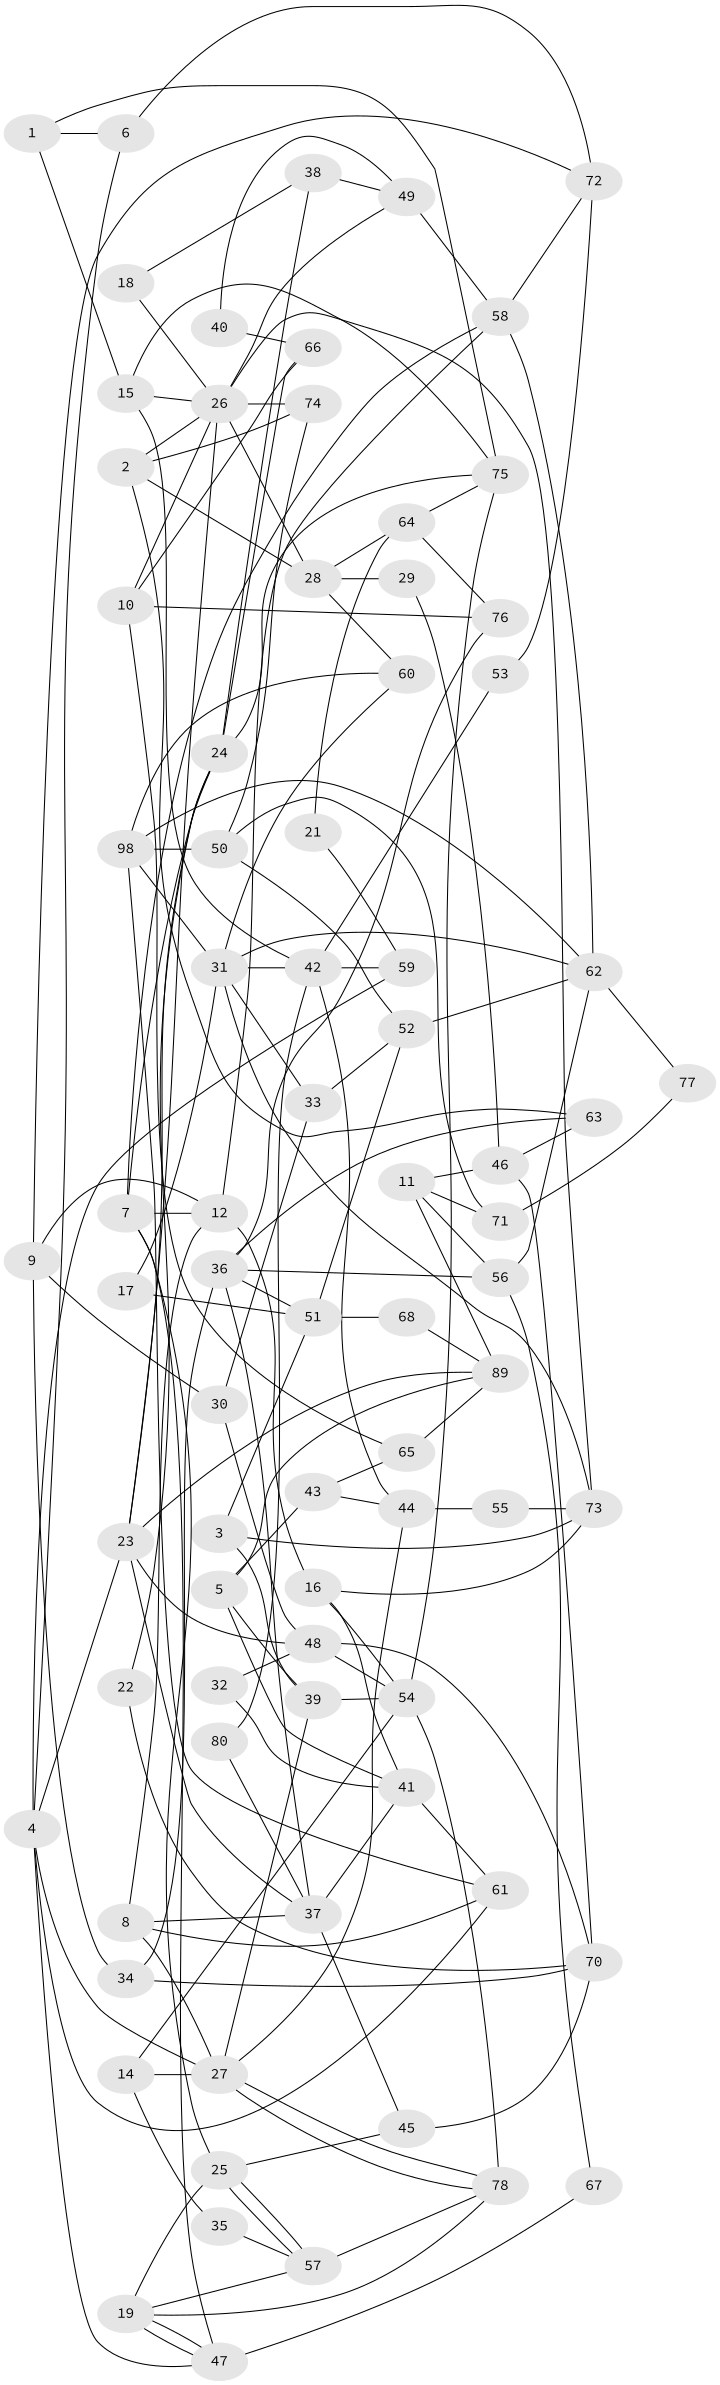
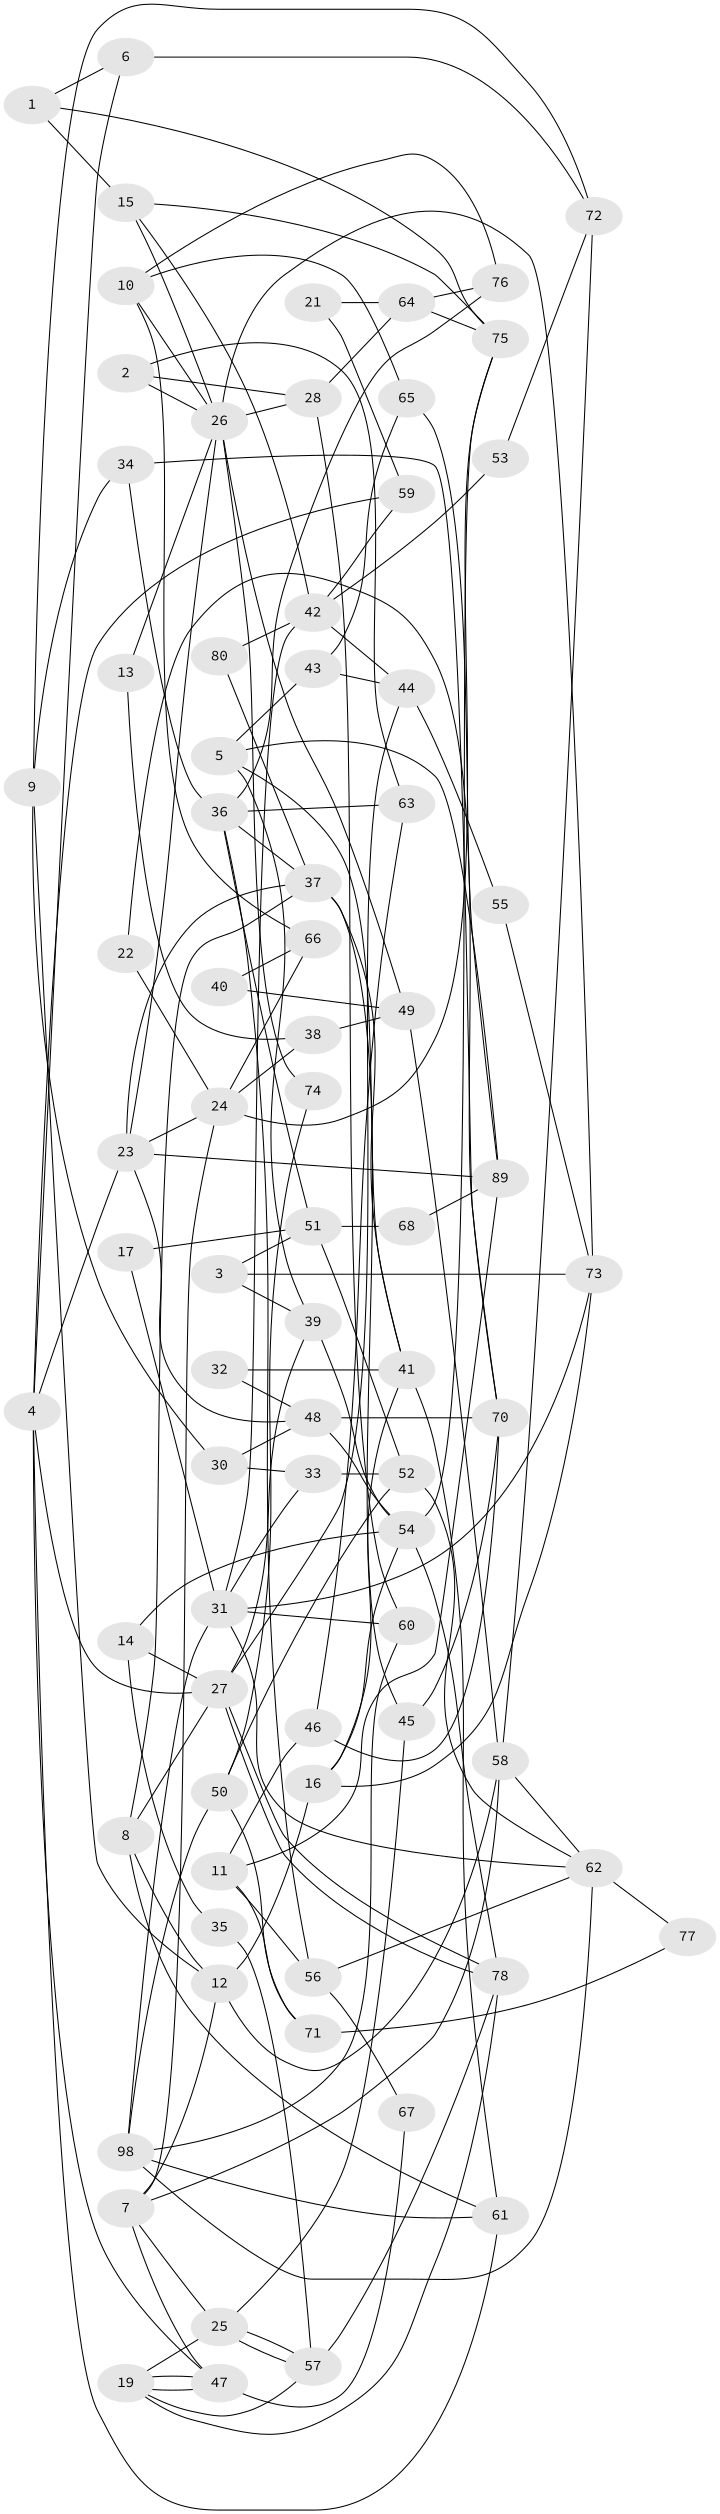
  graph {
    fontname="Source Code Pro"
    rankdir=LR
    node [color=gray90 fontname="Source Code Pro" style=filled]
    edge [fontname="Source Code Pro"]
    1
    6
    15
    75
    72
    26
    42
    2
    28
    63
    74
    73
    49
    60
    64
-   29
    3
    39
    51
    54
    52
    68
    4
    23
    27
    47
    61
    59
    n29 [label=89]
    24
    37
    48
    78
    44
    67
    5
    41
    43
    65
    7
    12
    25
    58
    16
    38
    66
    57
    45
    62
    8
    9
    30
    34
    33
    70
    36
    10
    76
    11
    46
    56
    71
    77
-   13 [label=18]
+   13
    14
    35
    53
    17
    31
    n70 [label=98]
    50
    19
    n73 [label=80]
    21
    22
    55
    32
    40
    1 -- 6
    1 -- 15
    1 -- 75
    6 -- 72
    15 -- 75
    15 -- 26
    15 -- 42
    26 -- 28
    26 -- 74
    26 -- 73
    26 -- 49
    42 -- 59
    42 -- 44
    42 -- 53
    2 -- 26
    2 -- 28
    2 -- 63
-   2 -- 74
    28 -- 60
    28 -- 64
-   28 -- 29
    49 -- 58
    64 -- 75
    64 -- 76
-   29 -- 46
    3 -- 73
    3 -- 39
    3 -- 51
    39 -- 54
    51 -- 52
    51 -- 68
    54 -- 75
    54 -- 78
    52 -- 62
    68 -- n29
    4 -- 6
    4 -- 23
    4 -- 27
    4 -- 47
    4 -- 61
    4 -- 59
    23 -- 26
    23 -- n29
    23 -- 24
    23 -- 37
    23 -- 48
    27 -- 39
    27 -- 78
    27 -- 78
    27 -- 44
    47 -- 67
    24 -- 75
    24 -- 38
    24 -- 66
    37 -- 41
    37 -- 45
    48 -- 54
    48 -- 70
    44 -- 55
    5 -- 39
    5 -- n29
    5 -- 41
    5 -- 43
    41 -- 61
    43 -- 44
    43 -- 65
    65 -- n29
    7 -- 47
    7 -- 24
    7 -- 12
    7 -- 25
    7 -- 58
    12 -- 58
    12 -- 16
    25 -- 57
    25 -- 57
    25 -- 45
    58 -- 72
    58 -- 62
    16 -- 73
    16 -- 54
    16 -- 41
    38 -- 49
    57 -- 78
    45 -- 70
    62 -- 77
    8 -- 27
    8 -- 61
    8 -- 37
    8 -- 12
    9 -- 72
    9 -- 12
    9 -- 30
    9 -- 34
    30 -- 48
    30 -- 33
    34 -- 70
    34 -- 36
    33 -- 52
    36 -- 63
    36 -- 51
    36 -- 37
    36 -- 76
    36 -- 56
    10 -- 26
    10 -- 65
    10 -- 66
    10 -- 76
    11 -- n29
    11 -- 46
    11 -- 56
    11 -- 71
    46 -- 63
    46 -- 70
    56 -- 67
    56 -- 62
    71 -- 77
    13 -- 26
    13 -- 38
    14 -- 54
    14 -- 27
    14 -- 35
    35 -- 57
    53 -- 72
    17 -- 51
    17 -- 31
    31 -- 42
    31 -- 73
    31 -- 60
    31 -- 62
    31 -- 33
    n70 -- 60
    n70 -- 61
    n70 -- 62
    n70 -- 31
    n70 -- 50
    50 -- 74
    50 -- 52
    50 -- 71
    19 -- 47
    19 -- 47
    19 -- 78
    19 -- 25
    19 -- 57
    n73 -- 42
    n73 -- 37
    21 -- 64
    21 -- 59
    22 -- 24
    22 -- 70
    55 -- 73
    32 -- 48
    32 -- 41
    40 -- 49
    40 -- 66
  }
